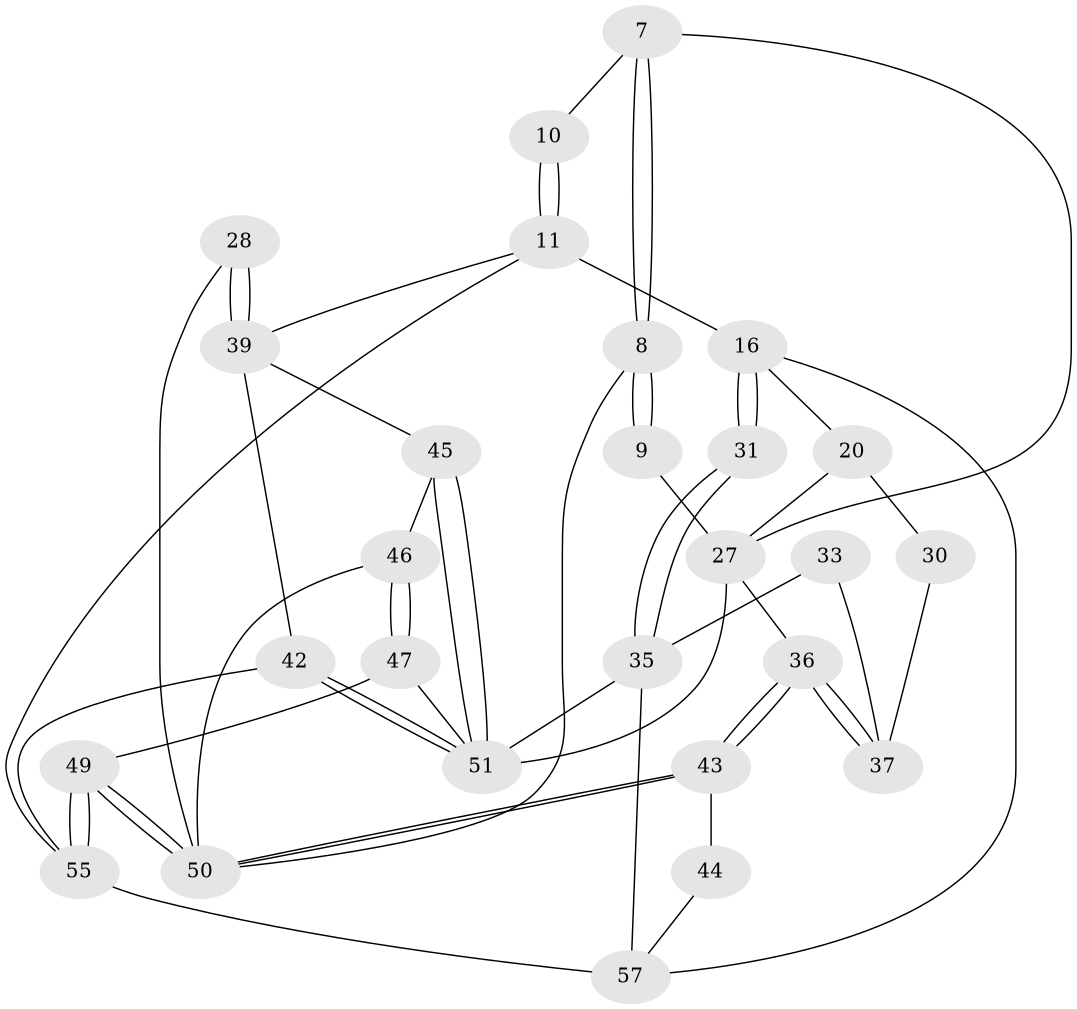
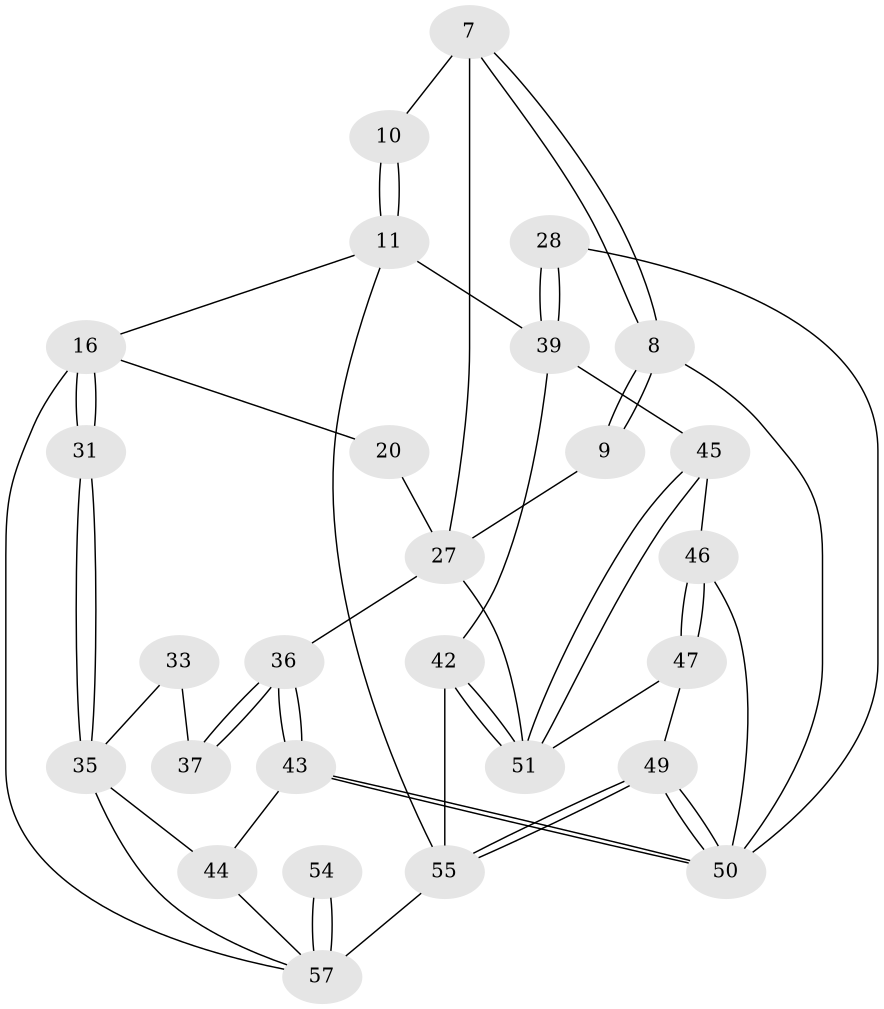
  graph {
    node [color=gray90 style=filled]
    7 [super="+2"]
    8
    10
    27 [super="+19+18+17"]
    9 [super="+6"]
    50 [super="+26+25+29+22"]
    11
    36
    51
    16 [super="+13"]
    39 [super="+38+23"]
    55 [super="+41"]
    20 [super="+14+15"]
    31
    57 [super="+52+56+53"]
    42
    45
-   30
    35 [super="+34"]
    37 [super="+32"]
    43
    28 [super="+24"]
    44
    33
    46
    47
    49 [super="+48"]
+   54
    7 -- 8
    7 -- 8
    7 -- 10 [weight=2]
    7 -- 27
    8 -- 9
    8 -- 9
    8 -- 50
    10 -- 11
    10 -- 11
    27 -- 36
    27 -- 51 [weight=2]
    9 -- 27 [weight=2]
    11 -- 16
    11 -- 39
    11 -- 55
    36 -- 37
    36 -- 37
    36 -- 43
    36 -- 43
    16 -- 20
    16 -- 31 [weight=2]
    16 -- 31
    16 -- 57
    39 -- 42
    39 -- 45
    55 -- 57 [weight=2]
    20 -- 27 [weight=2]
-   20 -- 30 [weight=2]
    31 -- 35
    31 -- 35
    42 -- 51
    42 -- 51
    42 -- 55
    45 -- 51
    45 -- 51
    45 -- 46
-   30 -- 37
    35 -- 57
-   35 -- 51
+   35 -- 44
    43 -- 50
    43 -- 50
    43 -- 44
    28 -- 50 [weight=2]
    28 -- 39 [weight=2]
    28 -- 39
    44 -- 57
    33 -- 35
    33 -- 37 [weight=2]
    46 -- 50
    46 -- 47
    46 -- 47
    47 -- 51
    47 -- 49
    49 -- 50
    49 -- 50
    49 -- 55 [weight=2]
    49 -- 55
+   54 -- 57 [weight=3]
+   54 -- 57
  }
